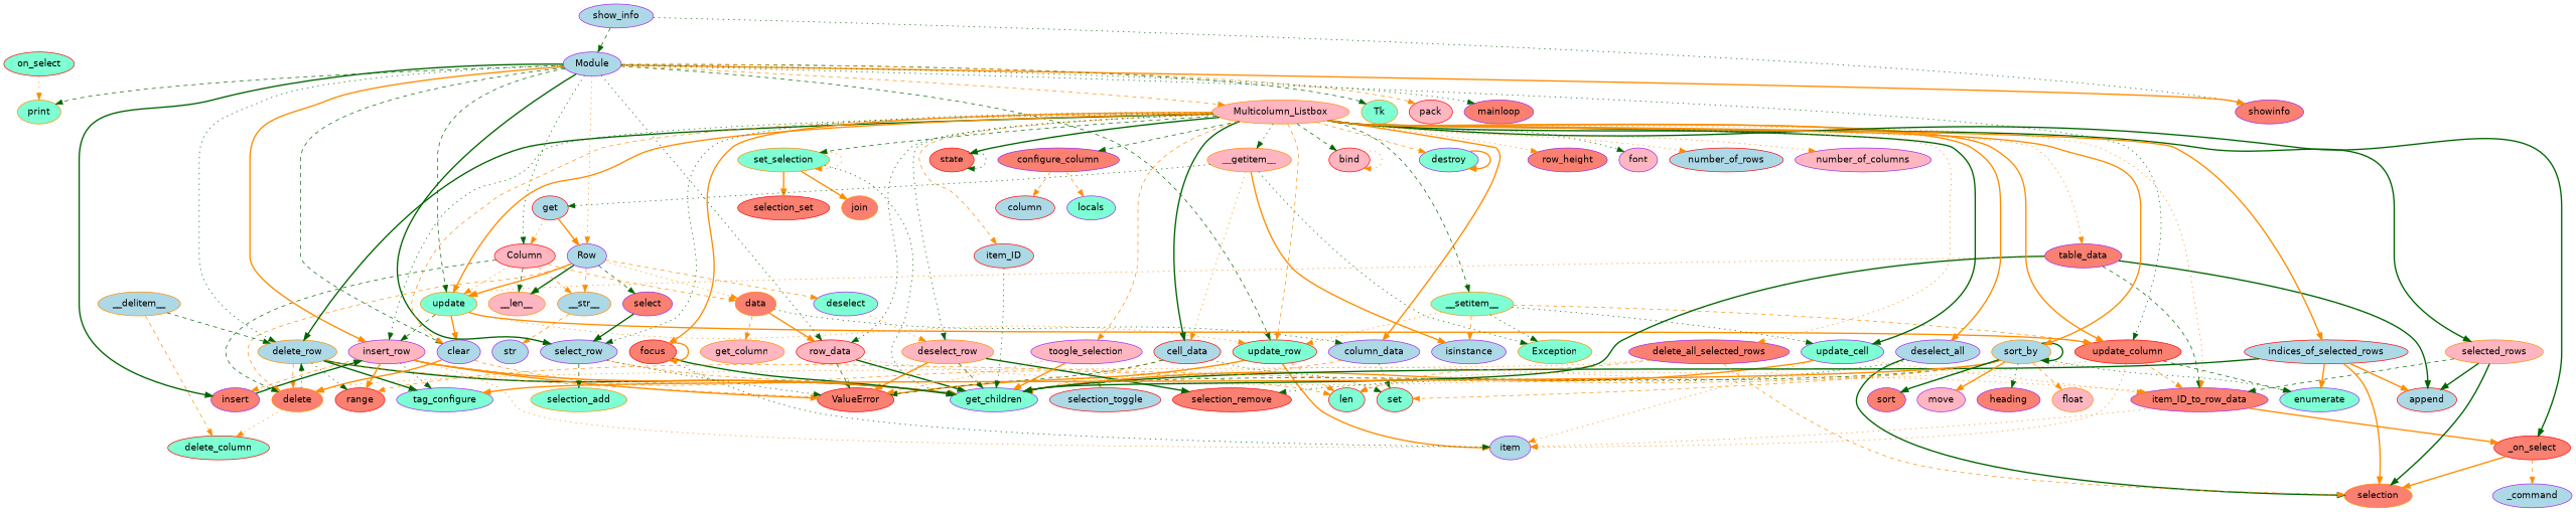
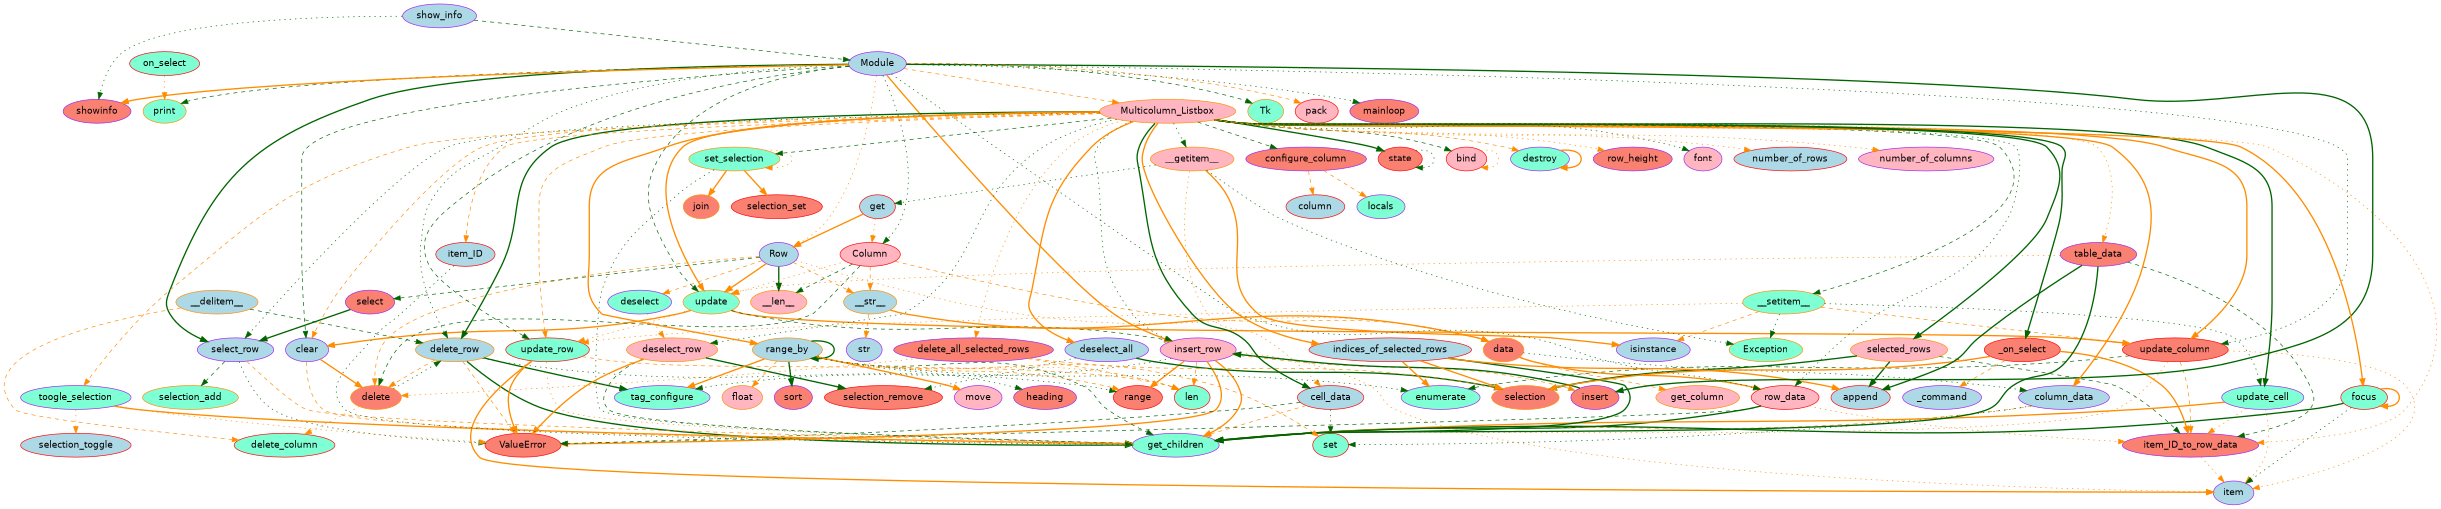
  digraph {
    fontname="DejaVu Sans"
    node [color=purple fillcolor=salmon fontname="DejaVu Sans" style=filled]
    edge [color=darkorange fontname="DejaVu Sans" style=dotted]
    data [color=darkorange]
    row_data [color=red fillcolor=lightpink]
    column_data [fillcolor=lightblue]
    get_column [color=darkorange fillcolor=lightpink]
    get_children [fillcolor=aquamarine]
    ValueError [color=red]
    item_ID_to_row_data
    set [color=red fillcolor=aquamarine]
    item [fillcolor=lightblue]
    delete [color=darkorange]
    delete_row [color=darkorange fillcolor=lightblue]
    delete_column [color=red fillcolor=aquamarine]
    range [color=red]
    tag_configure [fillcolor=aquamarine]
    update [color=darkorange fillcolor=aquamarine]
    update_row [color=red fillcolor=aquamarine]
    update_column [color=red]
    insert_row [fillcolor=lightpink]
    clear [fillcolor=lightblue]
    len [color=red fillcolor=aquamarine]
    enumerate [fillcolor=aquamarine]
    insert
    select_row [fillcolor=lightblue]
    select
    selection_add [color=darkorange fillcolor=aquamarine]
    deselect [fillcolor=aquamarine]
    deselect_row [color=darkorange fillcolor=lightpink]
    selection_remove [color=red]
    __str__ [color=darkorange fillcolor=lightblue]
    str [fillcolor=lightblue]
    get [color=red fillcolor=lightblue]
    Row [fillcolor=lightblue]
    Column [color=red fillcolor=lightpink]
    __len__ [color=darkorange fillcolor=lightpink]
    set_selection [color=darkorange fillcolor=aquamarine]
    selection_set [color=red]
    join [color=darkorange]
    __getitem__ [color=darkorange fillcolor=lightpink]
    cell_data [color=red fillcolor=lightblue]
    isinstance [fillcolor=lightblue]
    Exception [color=darkorange fillcolor=aquamarine]
    __setitem__ [color=darkorange fillcolor=aquamarine]
    update_cell [fillcolor=aquamarine]
    __delitem__ [color=darkorange fillcolor=lightblue]
    locals [fillcolor=aquamarine]
    configure_column
    column [color=red fillcolor=lightblue]
-   focus [color=red]
+   focus [color=red fillcolor=aquamarine]
    state [color=red]
-   toogle_selection [fillcolor=lightpink]
+   toogle_selection [fillcolor=aquamarine]
    selection_toggle [color=red fillcolor=lightblue]
    deselect_all [fillcolor=lightblue]
    selection [color=darkorange]
    selected_rows [color=darkorange fillcolor=lightpink]
    append [color=red fillcolor=lightblue]
    indices_of_selected_rows [color=red fillcolor=lightblue]
    delete_all_selected_rows
    _on_select [color=red]
    _command [fillcolor=lightblue]
    table_data
    bind [color=red fillcolor=lightpink]
-   sort_by [color=darkorange fillcolor=lightblue]
+   sort_by [color=darkorange fillcolor=lightblue label=range_by]
    float [color=darkorange fillcolor=lightpink]
    sort
    move [fillcolor=lightpink]
    heading
    destroy [fillcolor=aquamarine]
    item_ID [color=red fillcolor=lightblue]
    on_select [color=red fillcolor=aquamarine]
    print [color=darkorange fillcolor=aquamarine]
    show_info [fillcolor=lightblue]
    showinfo
    Module [fillcolor=lightblue]
    Multicolumn_Listbox [color=darkorange fillcolor=lightpink]
    Tk [color=darkorange fillcolor=aquamarine]
    pack [color=red fillcolor=lightpink]
    mainloop
    row_height
    font [fillcolor=lightpink]
    number_of_rows [color=red fillcolor=lightblue]
    number_of_columns [fillcolor=lightpink]
    data -> row_data [style=bold]
    data -> column_data [color=darkgreen]
    data -> get_column [style=dashed]
    row_data -> get_children [color=darkgreen style=bold]
    row_data -> ValueError [color=darkgreen style=dashed]
    row_data -> item_ID_to_row_data
    column_data -> get_children [style=dashed]
    column_data -> set [color=darkgreen]
    item_ID_to_row_data -> item
    delete -> delete_row [color=darkgreen]
    delete -> delete_column
    delete_row -> get_children [color=darkgreen style=bold]
    delete_row -> ValueError [style=dashed]
    delete_row -> delete [style=dashed]
    delete_row -> range [color=darkgreen]
    delete_row -> tag_configure [color=darkgreen style=bold]
    update -> update_row
    update -> update_column [style=bold]
    update -> insert_row [color=darkgreen style=dashed]
    update -> clear [style=bold]
    update_row -> get_children
    update_row -> ValueError [style=bold]
    update_row -> item [style=bold]
    update_row -> len [style=dashed]
    update_column -> get_children
    update_column -> item_ID_to_row_data [style=dashed]
    update_column -> item
    update_column -> enumerate [color=darkgreen style=dashed]
    insert_row -> get_children [style=bold]
    insert_row -> ValueError [style=bold]
    insert_row -> item
    insert_row -> range [style=bold]
    insert_row -> tag_configure [color=darkgreen]
    insert_row -> len [style=dashed]
    insert_row -> insert [style=dashed]
    clear -> get_children [style=dashed]
    clear -> delete [style=bold]
    insert -> insert_row [color=darkgreen style=bold]
    select_row -> get_children [style=dashed]
    select_row -> ValueError [color=darkgreen]
    select_row -> selection_add [color=darkgreen style=dashed]
    select -> select_row [color=darkgreen style=bold]
    deselect -> deselect_row
    deselect_row -> get_children [color=darkgreen style=dashed]
    deselect_row -> ValueError [style=bold]
    deselect_row -> selection_remove [color=darkgreen style=bold]
+   __str__ -> data [style=bold]
    __str__ -> str [style=dashed]
    get -> Row [style=bold]
    get -> Column
    Row -> data
    Row -> delete [style=dashed]
    Row -> update [style=bold]
    Row -> select [color=darkgreen style=dashed]
    Row -> deselect [style=dashed]
    Row -> __str__ [style=dashed]
    Row -> __len__ [color=darkgreen style=bold]
    Column -> data [style=dashed]
    Column -> delete [color=darkgreen style=dashed]
    Column -> update
    Column -> __str__ [style=dashed]
    Column -> __len__ [color=darkgreen style=dashed]
    set_selection -> get_children [color=darkgreen]
    set_selection -> set_selection
    set_selection -> selection_set [style=bold]
    set_selection -> join [style=bold]
    __getitem__ -> get [color=darkgreen]
    __getitem__ -> cell_data
    __getitem__ -> isinstance [style=bold]
    __getitem__ -> Exception [color=darkgreen]
    cell_data -> get_children [style=dashed]
    cell_data -> ValueError [color=darkgreen style=dashed]
    cell_data -> set [color=darkgreen]
    __setitem__ -> update_row
    __setitem__ -> update_column [style=dashed]
    __setitem__ -> isinstance [style=dashed]
    __setitem__ -> Exception [color=darkgreen]
    __setitem__ -> update_cell [color=darkgreen]
    update_cell -> get_children [style=bold]
    update_cell -> item_ID_to_row_data
    update_cell -> item
    __delitem__ -> delete_row [color=darkgreen style=dashed]
    __delitem__ -> delete_column [style=dashed]
    configure_column -> locals [style=dashed]
    configure_column -> column [style=dashed]
    focus -> get_children [color=darkgreen style=bold]
    focus -> item [color=darkgreen]
    focus -> focus [style=bold]
    state -> state [color=darkgreen]
    toogle_selection -> get_children [style=bold]
    toogle_selection -> ValueError
    toogle_selection -> selection_toggle
    deselect_all -> selection_remove [color=darkgreen]
    deselect_all -> selection [color=darkgreen style=bold]
    selected_rows -> item_ID_to_row_data [color=darkgreen style=dashed]
    selected_rows -> selection [color=darkgreen style=bold]
    selected_rows -> append [color=darkgreen style=bold]
    indices_of_selected_rows -> get_children [color=darkgreen style=bold]
    indices_of_selected_rows -> enumerate [style=bold]
    indices_of_selected_rows -> selection [style=bold]
    indices_of_selected_rows -> append [style=bold]
    delete_all_selected_rows -> delete
    delete_all_selected_rows -> len [style=dashed]
    delete_all_selected_rows -> selection [style=dashed]
-   item_ID_to_row_data -> _on_select [style=bold]
+   _on_select -> item_ID_to_row_data [style=bold]
    _on_select -> selection [style=bold]
    _on_select -> _command [style=dashed]
    table_data -> get_children [color=darkgreen style=bold]
    table_data -> item_ID_to_row_data [color=darkgreen style=dashed]
    table_data -> update
    table_data -> append [color=darkgreen style=bold]
    bind -> bind
    sort_by -> get_children [color=darkgreen style=dashed]
    sort_by -> set [style=dashed]
    sort_by -> range [style=dashed]
    sort_by -> tag_configure [style=bold]
    sort_by -> len
    sort_by -> enumerate [color=darkgreen]
    sort_by -> sort_by [color=darkgreen style=bold]
    sort_by -> float [style=dashed]
    sort_by -> sort [color=darkgreen style=bold]
    sort_by -> move [style=bold]
    sort_by -> heading [color=darkgreen]
    destroy -> destroy [style=bold]
    item_ID -> get_children [color=darkgreen]
    on_select -> print
    show_info -> showinfo [color=darkgreen]
    show_info -> Module [color=darkgreen style=dashed]
    Module -> row_data [color=darkgreen]
    Module -> delete_row [color=darkgreen]
    Module -> update [color=darkgreen style=dashed]
    Module -> update_row [color=darkgreen style=dashed]
    Module -> update_column [color=darkgreen]
    Module -> insert_row [style=bold]
    Module -> clear [color=darkgreen style=dashed]
    Module -> insert [color=darkgreen style=bold]
    Module -> select_row [color=darkgreen style=bold]
    Module -> Row
    Module -> Column [color=darkgreen]
    Module -> print [color=darkgreen style=dashed]
    Module -> showinfo [style=bold]
    Module -> Multicolumn_Listbox [style=dashed]
    Module -> Tk [color=darkgreen style=dashed]
    Module -> pack [style=dashed]
    Module -> mainloop [color=darkgreen]
    Multicolumn_Listbox -> row_data [color=darkgreen]
    Multicolumn_Listbox -> column_data [style=bold]
    Multicolumn_Listbox -> item_ID_to_row_data
    Multicolumn_Listbox -> delete_row [color=darkgreen style=bold]
    Multicolumn_Listbox -> update [style=bold]
    Multicolumn_Listbox -> update_row [style=dashed]
    Multicolumn_Listbox -> update_column [style=bold]
    Multicolumn_Listbox -> insert_row [color=darkgreen]
    Multicolumn_Listbox -> clear [style=dashed]
    Multicolumn_Listbox -> select_row [color=darkgreen]
    Multicolumn_Listbox -> deselect_row [color=darkgreen]
    Multicolumn_Listbox -> set_selection [color=darkgreen style=dashed]
    Multicolumn_Listbox -> __getitem__ [color=darkgreen]
    Multicolumn_Listbox -> cell_data [color=darkgreen style=bold]
    Multicolumn_Listbox -> __setitem__ [color=darkgreen style=dashed]
    Multicolumn_Listbox -> update_cell [color=darkgreen style=bold]
    Multicolumn_Listbox -> configure_column [color=darkgreen style=dashed]
    Multicolumn_Listbox -> focus [style=bold]
    Multicolumn_Listbox -> state [color=darkgreen style=bold]
    Multicolumn_Listbox -> toogle_selection [style=dashed]
    Multicolumn_Listbox -> deselect_all [style=bold]
    Multicolumn_Listbox -> selected_rows [color=darkgreen style=bold]
    Multicolumn_Listbox -> indices_of_selected_rows [style=bold]
    Multicolumn_Listbox -> delete_all_selected_rows
    Multicolumn_Listbox -> _on_select [color=darkgreen style=bold]
    Multicolumn_Listbox -> table_data
    Multicolumn_Listbox -> bind [color=darkgreen style=dashed]
    Multicolumn_Listbox -> sort_by [style=bold]
    Multicolumn_Listbox -> destroy [style=dashed]
    Multicolumn_Listbox -> item_ID [style=dashed]
    Multicolumn_Listbox -> row_height
    Multicolumn_Listbox -> font [color=darkgreen]
    Multicolumn_Listbox -> number_of_rows
    Multicolumn_Listbox -> number_of_columns
  }
